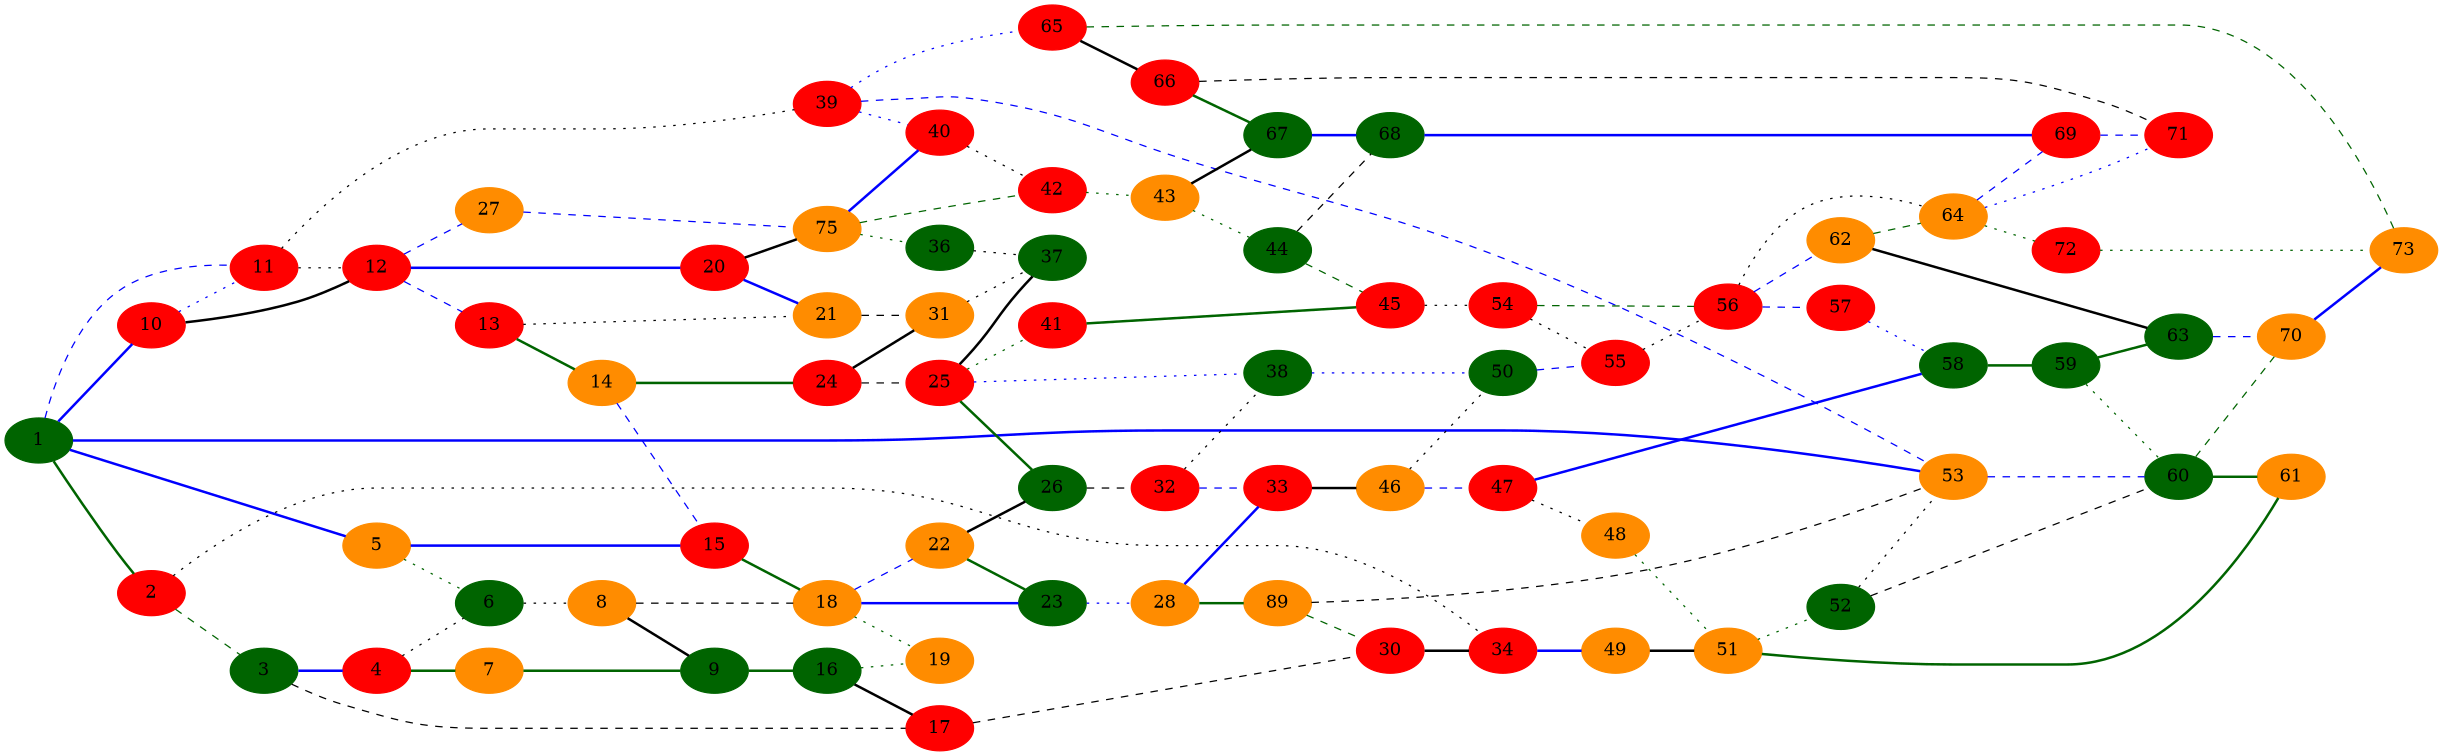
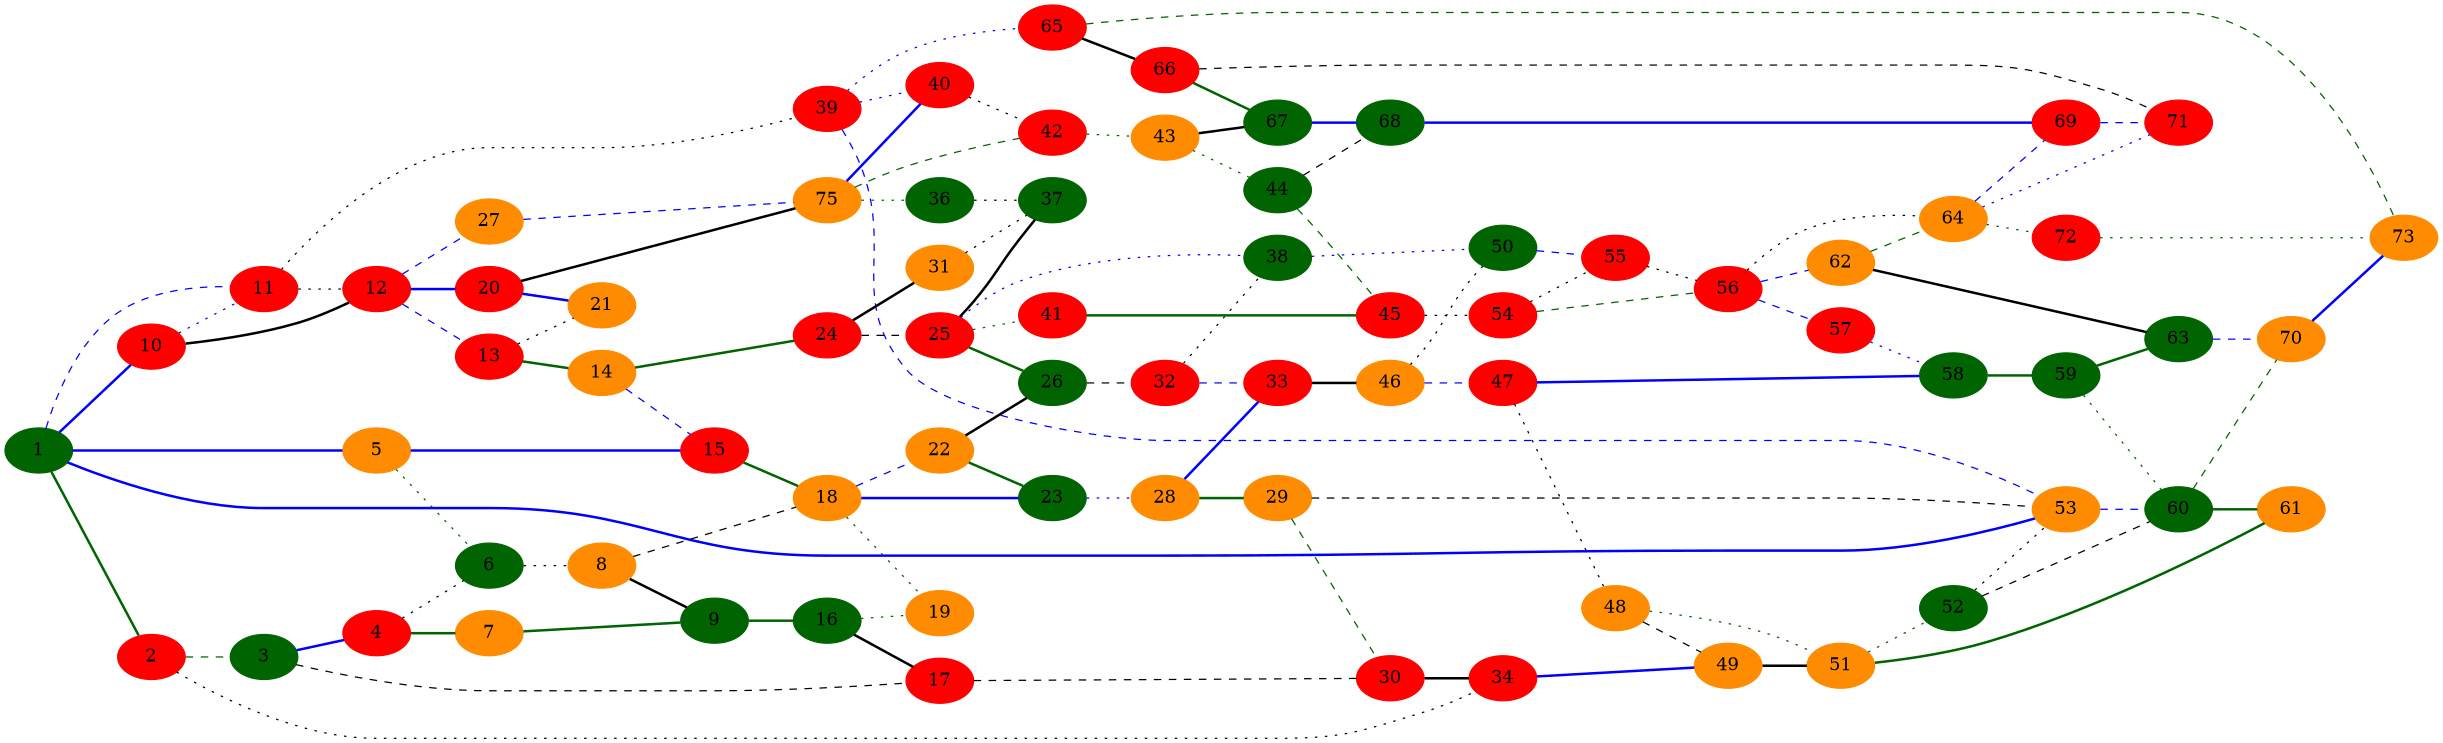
  graph {
    rankdir=LR
    node [color=red style=filled]
    edge [color=black style=bold weight=1.0]
    1 [color=darkgreen]
    2
    5 [color=darkorange]
    10
    11
    53 [color=darkorange]
    3 [color=darkgreen]
    34
    6 [color=darkgreen]
    15
    12
    39
    60 [color=darkgreen]
    4
    17
    49 [color=darkorange]
    7 [color=darkorange]
    30
    8 [color=darkorange]
    9 [color=darkgreen]
    18 [color=darkorange]
    16 [color=darkgreen]
    19 [color=darkorange]
    22 [color=darkorange]
    23 [color=darkgreen]
    13
    20
    27 [color=darkorange]
    40
    65
    14 [color=darkorange]
    21 [color=darkorange]
    n33 [color=darkorange label=75]
    24
    31 [color=darkorange]
    25
    26 [color=darkgreen]
    28 [color=darkorange]
    36 [color=darkgreen]
    42
    37 [color=darkgreen]
    32
-   29 [color=darkorange label=89]
+   29 [color=darkorange]
    33
    38 [color=darkgreen]
    41
    50 [color=darkgreen]
    45
    46 [color=darkorange]
    51 [color=darkorange]
    47
    43 [color=darkorange]
    55
    66
    73 [color=darkorange]
    54
    44 [color=darkgreen]
    67 [color=darkgreen]
    68 [color=darkgreen]
    69
    56
    48 [color=darkorange]
    58 [color=darkgreen]
    59 [color=darkgreen]
    52 [color=darkgreen]
    61 [color=darkorange]
    70 [color=darkorange]
    57
    62 [color=darkorange]
    64 [color=darkorange]
    63 [color=darkgreen]
    71
    72
    1 -- 2 [color=darkgreen]
    1 -- 5 [color=blue]
    1 -- 10 [color=blue]
    1 -- 11 [color=blue style=dashed]
    1 -- 53 [color=blue]
    2 -- 3 [color=darkgreen style=dashed]
    2 -- 34 [style=dotted]
    5 -- 6 [color=darkgreen style=dotted]
    5 -- 15 [color=blue]
    10 -- 11 [color=blue style=dotted]
    10 -- 12
    11 -- 12 [style=dotted]
    11 -- 39 [style=dotted]
    53 -- 60 [color=blue style=dashed]
    3 -- 4 [color=blue]
    3 -- 17 [style=dashed]
    34 -- 49 [color=blue]
    6 -- 8 [style=dotted]
    15 -- 18 [color=darkgreen]
    12 -- 13 [color=blue style=dashed]
    12 -- 20 [color=blue]
    12 -- 27 [color=blue style=dashed weight=2.0]
    39 -- 53 [color=blue style=dashed]
    39 -- 40 [color=blue style=dotted]
    39 -- 65 [color=blue style=dotted]
    60 -- 61 [color=darkgreen weight=2.0]
    60 -- 70 [color=darkgreen style=dashed]
    4 -- 6 [style=dotted]
    4 -- 7 [color=darkgreen weight=2.0]
    17 -- 30 [style=dashed]
    49 -- 51 [weight=3.0]
    7 -- 9 [color=darkgreen]
    30 -- 34
    8 -- 9
    8 -- 18 [style=dashed]
    9 -- 16 [color=darkgreen]
    18 -- 19 [color=darkgreen style=dotted weight=2.0]
    18 -- 22 [color=blue style=dashed]
    18 -- 23 [color=blue]
    16 -- 17
    16 -- 19 [color=darkgreen style=dotted]
    22 -- 23 [color=darkgreen]
    22 -- 26
    23 -- 28 [color=blue style=dotted]
    13 -- 14 [color=darkgreen]
    13 -- 21 [style=dotted]
    20 -- 21 [color=blue]
    20 -- n33
    27 -- n33 [color=blue style=dashed]
    40 -- 42 [style=dotted]
    65 -- 66
    65 -- 73 [color=darkgreen style=dashed]
    14 -- 15 [color=blue style=dashed]
    14 -- 24 [color=darkgreen]
-   21 -- 31 [style=dashed]
    n33 -- 40 [color=blue]
    n33 -- 36 [color=darkgreen style=dotted weight=2.0]
    n33 -- 42 [color=darkgreen style=dashed]
    24 -- 31
    24 -- 25 [style=dashed]
    31 -- 37 [style=dotted]
    25 -- 26 [color=darkgreen]
    25 -- 37
    25 -- 38 [color=blue style=dotted]
    25 -- 41 [color=darkgreen style=dotted weight=2.0]
    26 -- 32 [style=dashed]
    28 -- 29 [color=darkgreen]
    28 -- 33 [color=blue]
    36 -- 37 [style=dotted]
    42 -- 43 [color=darkgreen style=dotted]
    32 -- 33 [color=blue style=dashed]
    32 -- 38 [style=dotted]
    29 -- 53 [style=dashed]
    29 -- 30 [color=darkgreen style=dashed]
    33 -- 46
    38 -- 50 [color=blue style=dotted]
    41 -- 45 [color=darkgreen]
    50 -- 55 [color=blue style=dashed]
    45 -- 54 [style=dotted]
    46 -- 50 [style=dotted]
    46 -- 47 [color=blue style=dashed]
    51 -- 52 [color=darkgreen style=dotted]
    51 -- 61 [color=darkgreen]
    47 -- 48 [style=dotted]
    47 -- 58 [color=blue]
    43 -- 44 [color=darkgreen style=dotted]
    43 -- 67
    55 -- 56 [style=dotted]
    66 -- 67 [color=darkgreen]
    66 -- 71 [style=dashed]
    54 -- 55 [style=dotted]
    54 -- 56 [color=darkgreen style=dashed]
    44 -- 45 [color=darkgreen style=dashed]
    44 -- 68 [style=dashed]
    67 -- 68 [color=blue]
    68 -- 69 [color=blue]
    69 -- 71 [color=blue style=dashed]
    56 -- 57 [color=blue style=dashed weight=2.0]
    56 -- 62 [color=blue style=dashed]
    56 -- 64 [style=dotted]
+   48 -- 49 [style=dashed]
    48 -- 51 [color=darkgreen style=dotted]
    58 -- 59 [color=darkgreen]
    59 -- 60 [color=darkgreen style=dotted]
    59 -- 63 [color=darkgreen]
    52 -- 53 [style=dotted]
    52 -- 60 [style=dashed]
    70 -- 73 [color=blue]
    57 -- 58 [color=blue style=dotted]
    62 -- 64 [color=darkgreen style=dashed]
    62 -- 63
    64 -- 69 [color=blue style=dashed]
    64 -- 71 [color=blue style=dotted]
    64 -- 72 [color=darkgreen style=dotted weight=2.0]
    63 -- 70 [color=blue style=dashed]
    72 -- 73 [color=darkgreen style=dotted]
  }
